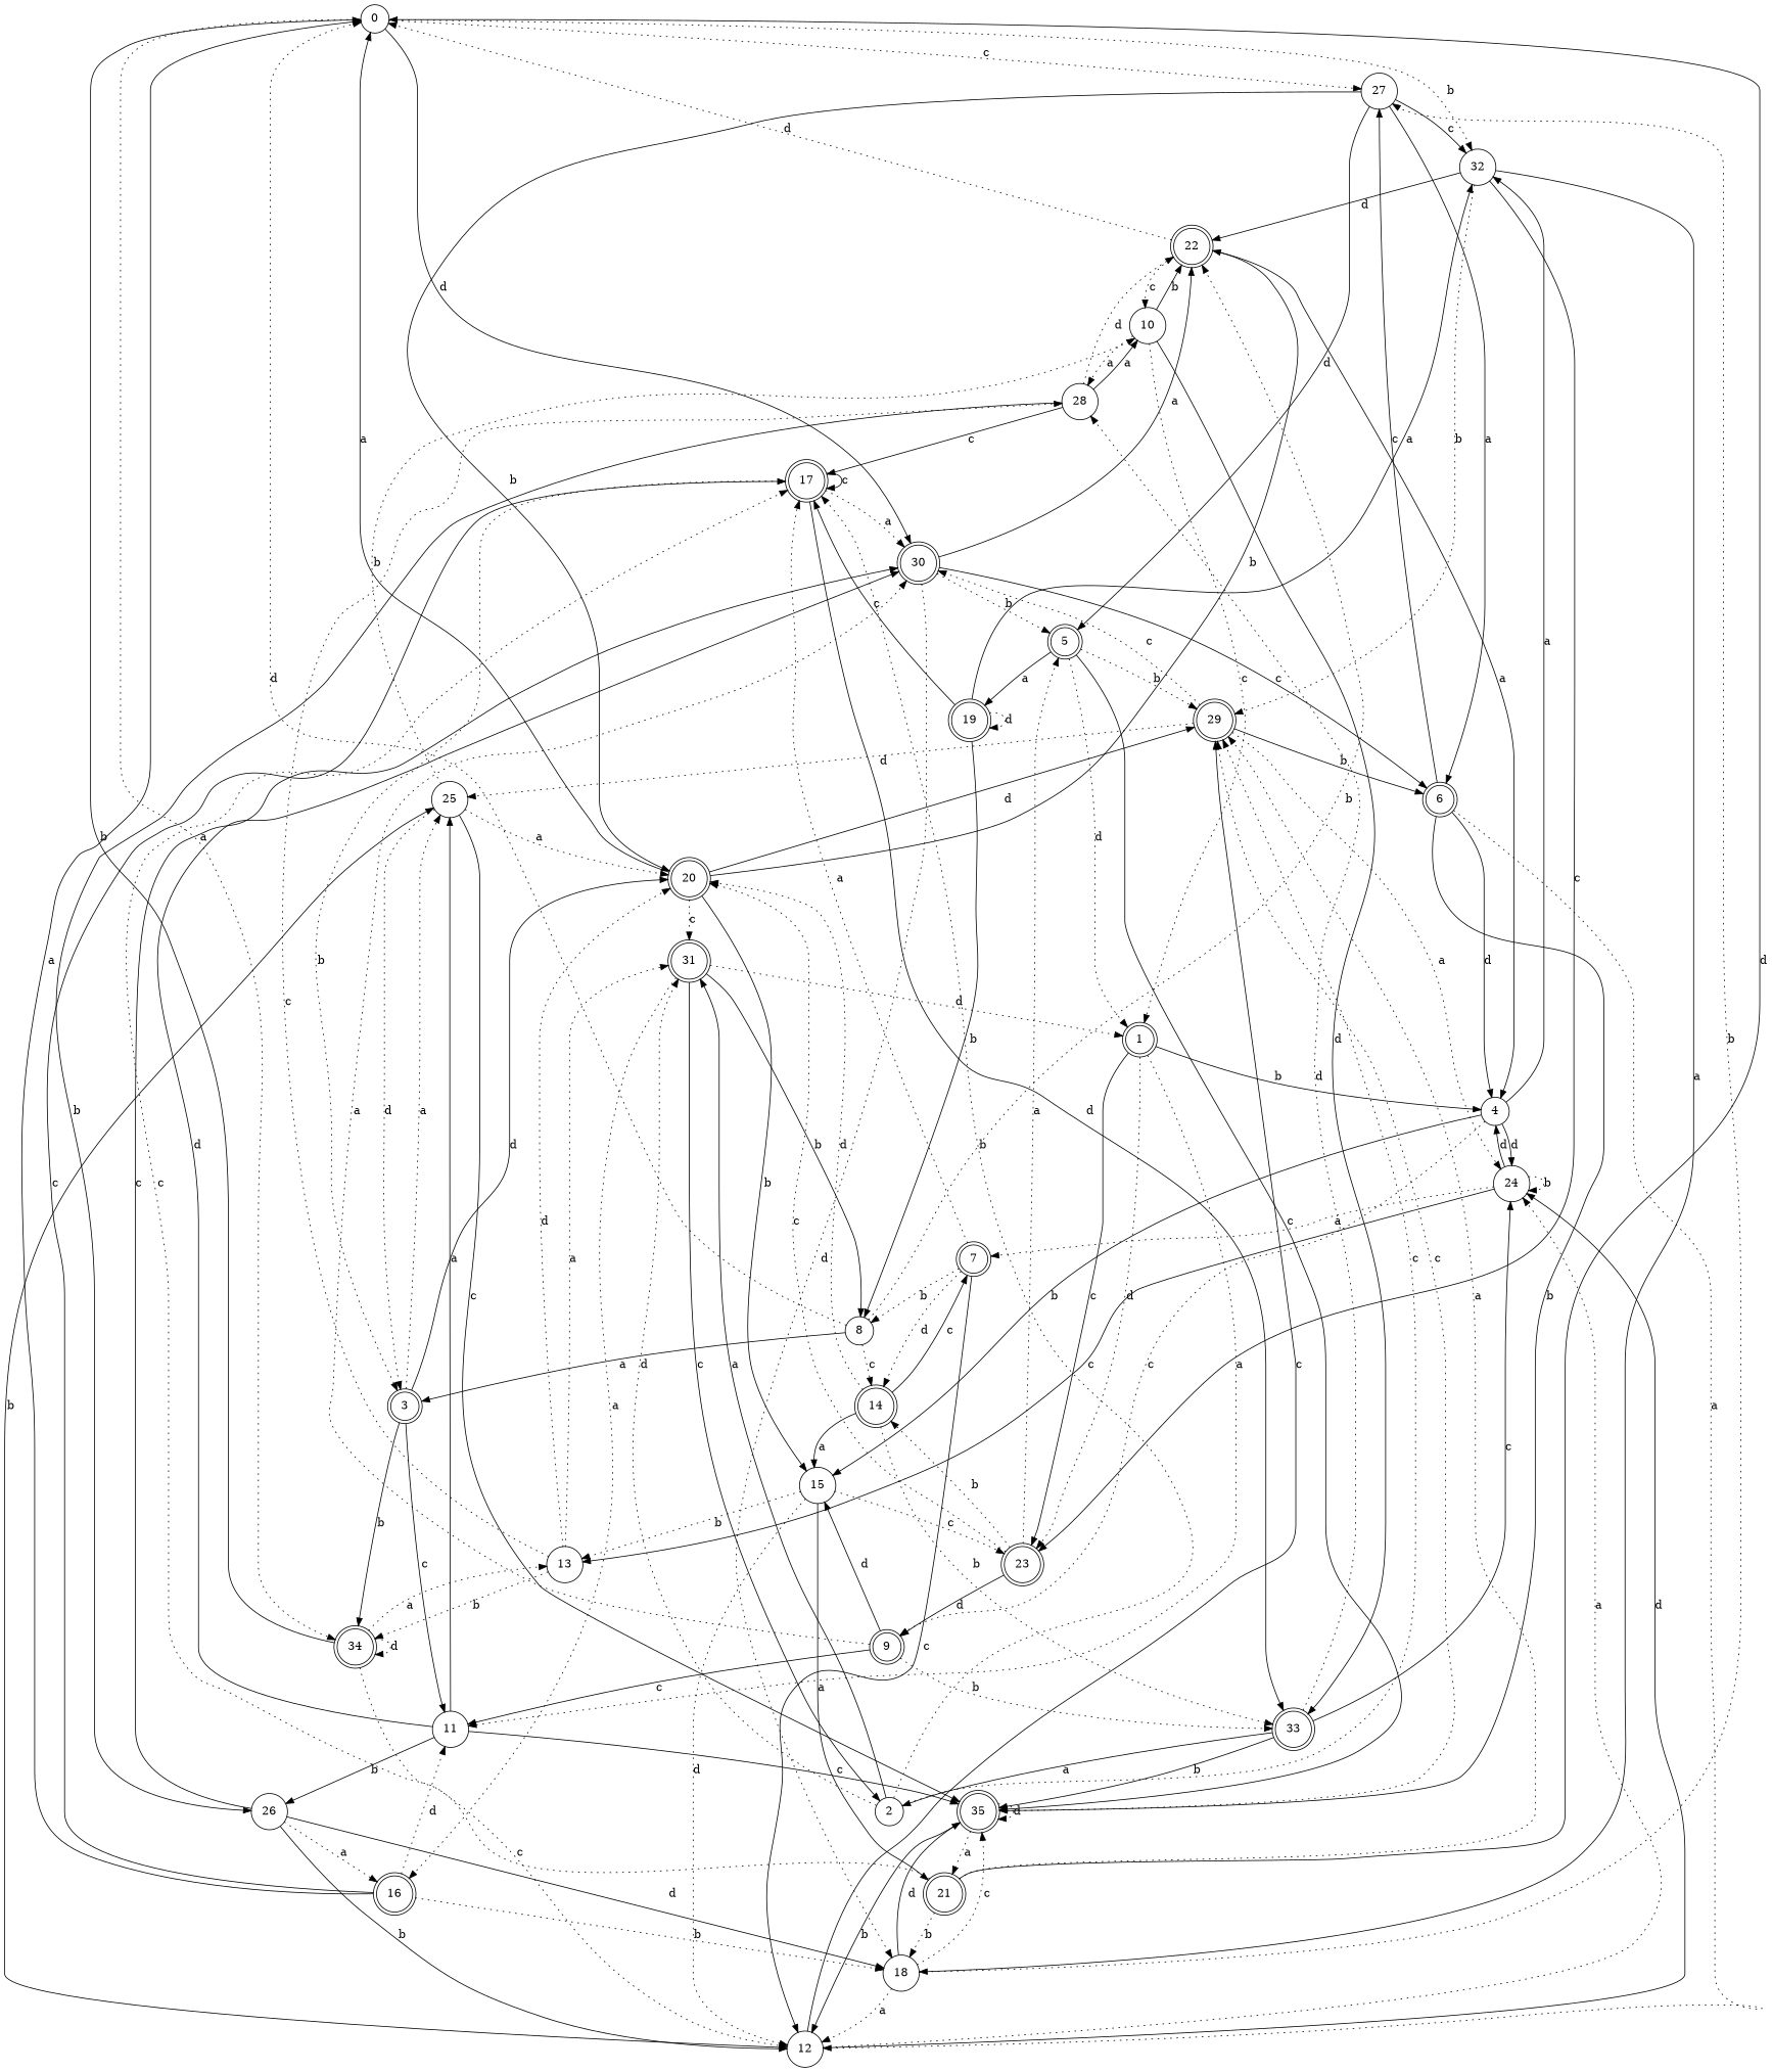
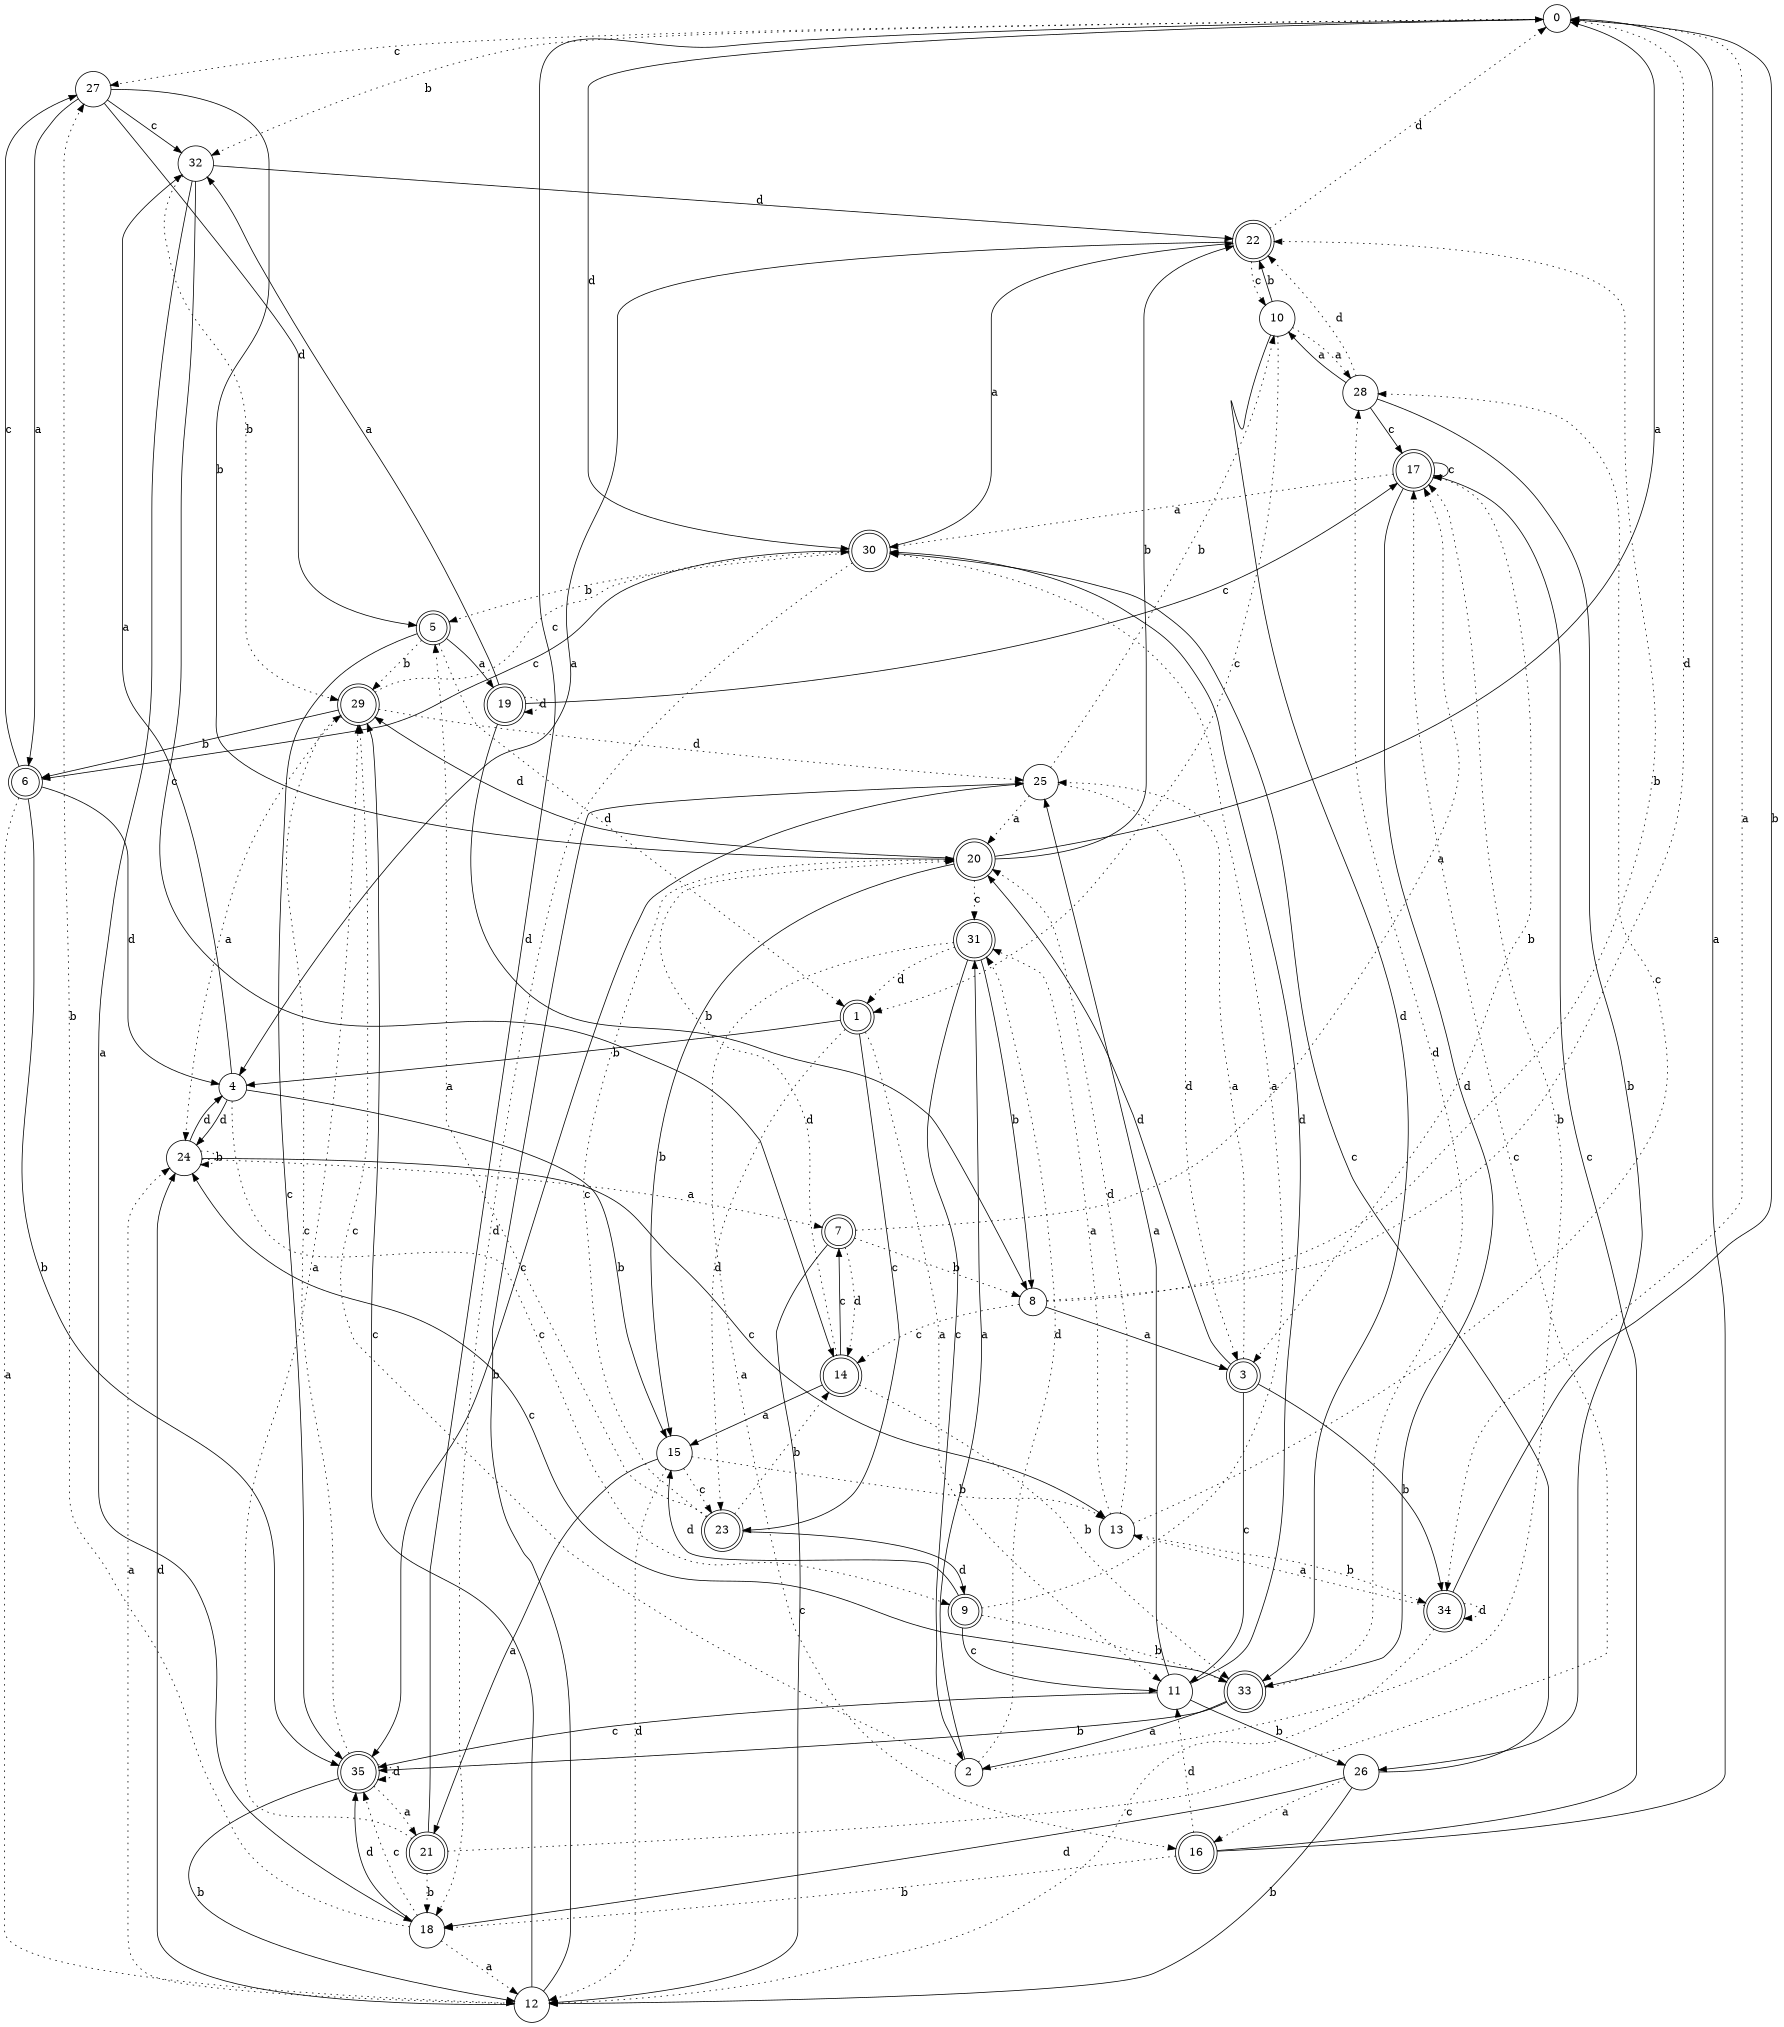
  digraph {
    rankdir=TB
    node [color=black fillcolor=white shape=doublecircle style="rounded,filled"]
    edge [style=dotted]
    n1 [label=0 shape=circle style=filled]
    n2 [label=27 shape=circle style=filled]
    n3 [label=30]
    n4 [label=32 shape=circle style=filled]
    n5 [label=34]
    n6 [label=20]
    n7 [label=5]
    n8 [label=6]
    n9 [label=22]
    n10 [label=18 shape=circle style=filled]
    n11 [label=29]
    n12 [label=14]
    n13 [label=12 shape=circle style=filled]
    n14 [label=13 shape=circle style=filled]
    n15 [label=1]
    n16 [label=4 shape=circle style=filled]
    n17 [label=11 shape=circle style=filled]
    n18 [label=23]
    n19 [label=9]
    n20 [label=15 shape=circle style=filled]
    n21 [label=24 shape=circle style=filled]
    n22 [label=25 shape=circle style=filled]
    n23 [label=35]
    n24 [label=26 shape=circle style=filled]
    n25 [label=2 shape=circle style=filled]
    n26 [label=17]
    n27 [label=31]
    n28 [label=3]
    n29 [label=33]
    n30 [label=8 shape=circle style=filled]
    n31 [label=16]
    n32 [label=10 shape=circle style=filled]
    n33 [label=21]
    n34 [label=7]
    n35 [label=19]
    n36 [label=28 shape=circle style=filled]
    n1 -> n2 [label=c]
    n1 -> n3 [label=d style=solid]
    n1 -> n4 [label=b]
    n1 -> n5 [label=a]
    n2 -> n4 [label=c style=solid]
    n2 -> n6 [label=b style=solid]
    n2 -> n7 [label=d style=solid]
    n2 -> n8 [label=a style=solid]
    n3 -> n7 [label=b]
    n3 -> n8 [label=c style=solid]
    n3 -> n9 [label=a style=solid]
    n3 -> n10 [label=d]
    n4 -> n9 [label=d style=solid]
    n4 -> n10 [label=a style=solid]
    n4 -> n11 [label=b]
-   n4 -> n18 [label=c style=solid]
+   n4 -> n12 [label=c style=solid]
    n5 -> n1 [label=b style=solid]
    n5 -> n5 [label=d]
    n5 -> n13 [label=c]
    n5 -> n14 [label=a]
    n6 -> n1 [label=a style=solid]
    n6 -> n9 [label=b style=solid]
    n6 -> n11 [label=d style=solid]
    n6 -> n20 [label=b style=solid]
    n6 -> n27 [label=c]
    n7 -> n11 [label=b]
    n7 -> n15 [label=d]
    n7 -> n23 [label=c style=solid]
    n7 -> n35 [label=a style=solid]
    n8 -> n2 [label=c style=solid]
    n8 -> n13 [label=a]
    n8 -> n16 [label=d style=solid]
    n8 -> n23 [label=b style=solid]
    n9 -> n1 [label=d]
    n9 -> n16 [label=a style=solid]
    n9 -> n32 [label=c]
    n10 -> n2 [label=b]
    n10 -> n13 [label=a]
    n10 -> n23 [label=c]
    n10 -> n23 [label=d style=solid]
    n11 -> n3 [label=c]
    n11 -> n8 [label=b style=solid]
    n11 -> n21 [label=a]
    n11 -> n22 [label=d]
    n12 -> n6 [label=d]
    n12 -> n20 [label=a style=solid]
    n12 -> n29 [label=b]
    n12 -> n34 [label=c style=solid]
    n13 -> n11 [label=c style=solid]
    n13 -> n21 [label=a]
    n13 -> n21 [label=d style=solid]
    n13 -> n22 [label=b style=solid]
    n14 -> n5 [label=b]
    n14 -> n6 [label=d]
    n14 -> n27 [label=a]
    n14 -> n36 [label=c]
    n15 -> n16 [label=b style=solid]
    n15 -> n17 [label=a]
    n15 -> n18 [label=c style=solid]
    n15 -> n18 [label=d]
    n16 -> n4 [label=a style=solid]
    n16 -> n19 [label=c]
    n16 -> n20 [label=b style=solid]
    n16 -> n21 [label=d style=solid]
    n17 -> n3 [label=d style=solid]
    n17 -> n22 [label=a style=solid]
    n17 -> n23 [label=c style=solid]
    n17 -> n24 [label=b style=solid]
    n18 -> n6 [label=c]
    n18 -> n7 [label=a]
    n18 -> n12 [label=b]
    n18 -> n19 [label=d style=solid]
    n19 -> n3 [label=a]
    n19 -> n17 [label=c style=solid]
    n19 -> n20 [label=d style=solid]
    n19 -> n29 [label=b]
    n20 -> n13 [label=d]
    n20 -> n14 [label=b]
    n20 -> n18 [label=c]
    n20 -> n33 [label=a style=solid]
    n21 -> n14 [label=c style=solid]
    n21 -> n16 [label=d style=solid]
    n21 -> n21 [label=b]
    n21 -> n34 [label=a]
    n22 -> n6 [label=a]
    n22 -> n23 [label=c style=solid]
    n22 -> n28 [label=d]
    n22 -> n32 [label=b]
    n23 -> n11 [label=c]
    n23 -> n13 [label=b style=solid]
    n23 -> n23 [label=d]
    n23 -> n33 [label=a]
    n24 -> n3 [label=c style=solid]
    n24 -> n10 [label=d style=solid]
    n24 -> n13 [label=b style=solid]
    n24 -> n31 [label=a]
    n25 -> n11 [label=c]
    n25 -> n26 [label=b]
    n25 -> n27 [label=a style=solid]
    n25 -> n27 [label=d]
    n26 -> n3 [label=a]
    n26 -> n26 [label=c style=solid]
    n26 -> n28 [label=b]
    n26 -> n29 [label=d style=solid]
    n27 -> n15 [label=d]
    n27 -> n25 [label=c style=solid]
    n27 -> n30 [label=b style=solid]
    n27 -> n31 [label=a]
    n28 -> n5 [label=b style=solid]
    n28 -> n6 [label=d style=solid]
    n28 -> n17 [label=c style=solid]
    n28 -> n22 [label=a]
    n29 -> n21 [label=c style=solid]
    n29 -> n23 [label=b style=solid]
    n29 -> n25 [label=a style=solid]
    n29 -> n36 [label=d]
    n30 -> n1 [label=d]
    n30 -> n9 [label=b]
    n30 -> n12 [label=c]
    n30 -> n28 [label=a style=solid]
    n31 -> n1 [label=a style=solid]
    n31 -> n10 [label=b]
    n31 -> n17 [label=d]
    n31 -> n26 [label=c style=solid]
    n32 -> n9 [label=b style=solid]
    n32 -> n15 [label=c]
    n32 -> n29 [label=d style=solid]
    n32 -> n36 [label=a]
    n33 -> n1 [label=d style=solid]
    n33 -> n10 [label=b]
    n33 -> n11 [label=a]
    n33 -> n26 [label=c]
    n34 -> n12 [label=d]
    n34 -> n13 [label=c style=solid]
    n34 -> n26 [label=a]
    n34 -> n30 [label=b]
    n35 -> n4 [label=a style=solid]
    n35 -> n26 [label=c style=solid]
    n35 -> n30 [label=b style=solid]
    n35 -> n35 [label=d]
    n36 -> n9 [label=d]
    n36 -> n24 [label=b style=solid]
    n36 -> n26 [label=c style=solid]
    n36 -> n32 [label=a style=solid]
  }
